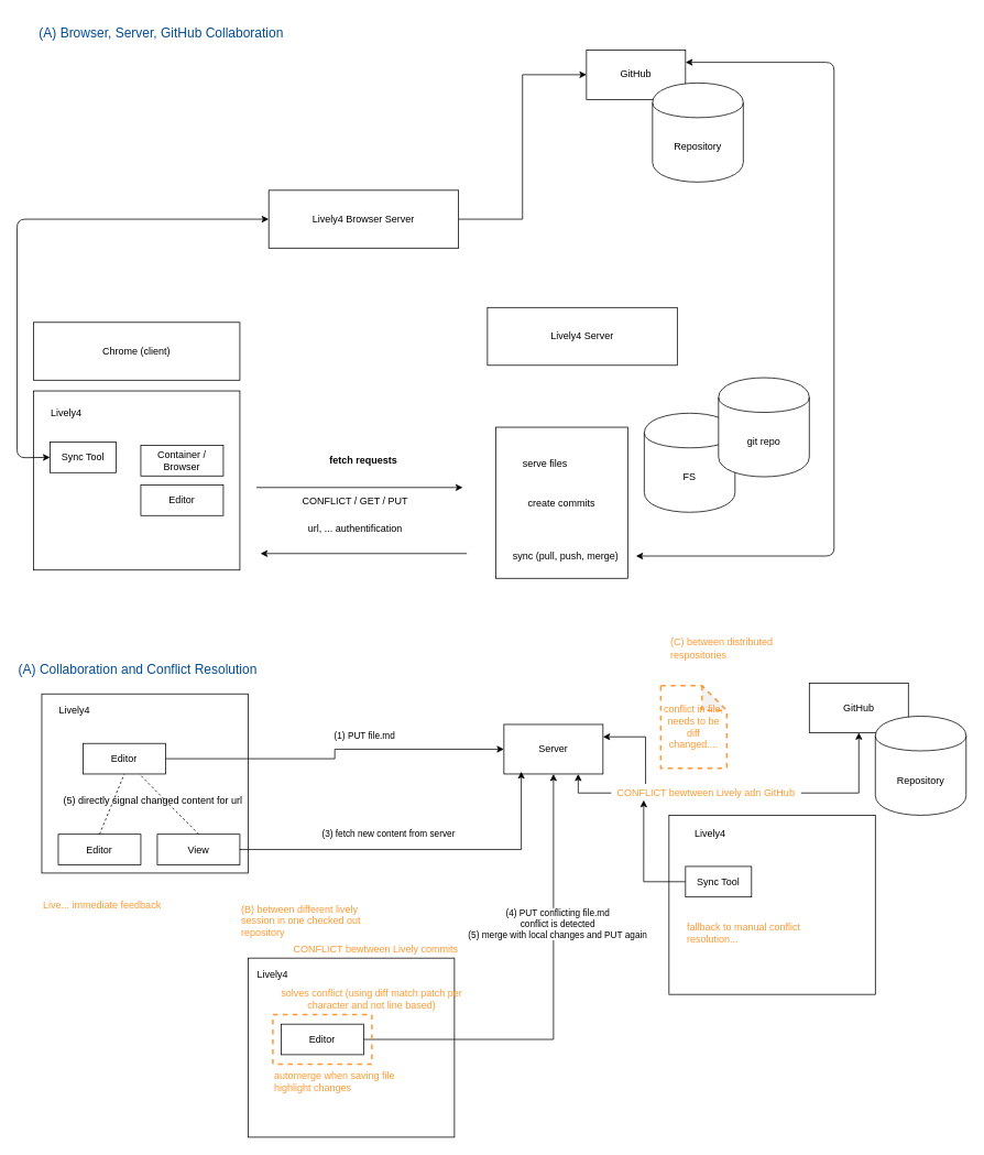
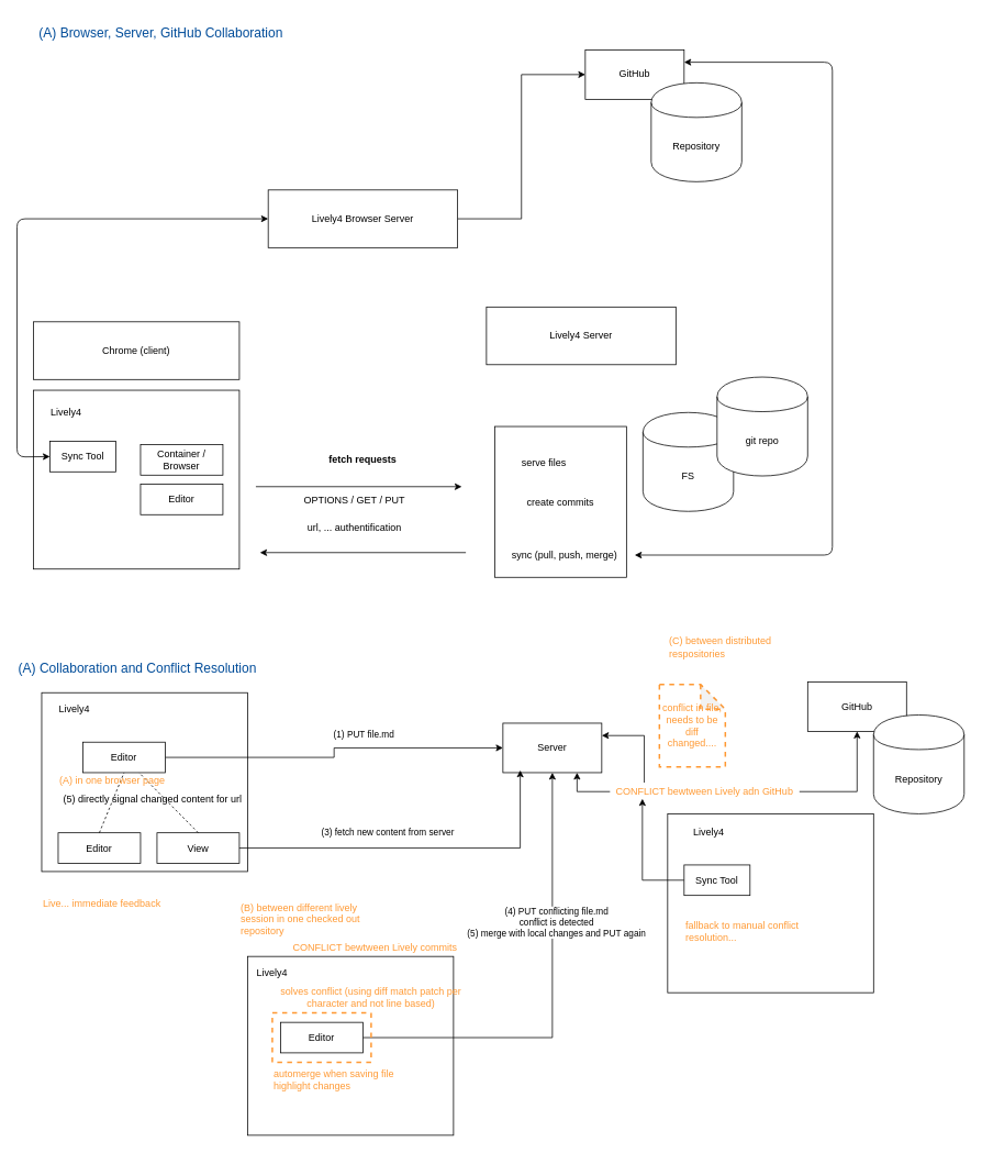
  <mxCell id="0" />
  <mxCell id="1" parent="0" />
  <mxCell id="2" value="" style="rounded=0;whiteSpace=wrap;html=1;" vertex="1" parent="1"><mxGeometry x="40" y="473" width="250" height="217" as="geometry" /></mxCell>
  <mxCell id="3" value="Chrome (client)" style="rounded=0;whiteSpace=wrap;html=1;" vertex="1" parent="1"><mxGeometry x="40" y="390" width="250" height="70" as="geometry" /></mxCell>
  <mxCell id="4" value="Container / Browser" style="rounded=0;whiteSpace=wrap;html=1;" vertex="1" parent="1"><mxGeometry x="170" y="539" width="100" height="37" as="geometry" /></mxCell>
  <mxCell id="5" value="Editor" style="rounded=0;whiteSpace=wrap;html=1;" vertex="1" parent="1"><mxGeometry x="170" y="587" width="100" height="37" as="geometry" /></mxCell>
  <mxCell id="6" value="Lively4 Server" style="rounded=0;whiteSpace=wrap;html=1;" vertex="1" parent="1"><mxGeometry x="590" y="372" width="230" height="70" as="geometry" /></mxCell>
  <mxCell id="7" value="" style="endArrow=classic;html=1;" edge="1" parent="1"><mxGeometry width="50" height="50" relative="1" as="geometry"><mxPoint x="310" as="sourcePoint" y="590" /><mxPoint x="560" as="targetPoint" y="590" /></mxGeometry></mxCell>
  <mxCell id="8" value="" style="endArrow=classic;html=1;" edge="1" parent="1"><mxGeometry width="50" height="50" relative="1" as="geometry"><mxPoint x="565" y="670" as="sourcePoint" /><mxPoint x="315" y="670" as="targetPoint" /></mxGeometry></mxCell>
  <mxCell id="9" value="&lt;b&gt;fetch requests&lt;/b&gt;" style="text;html=1;strokeColor=none;fillColor=none;align=center;verticalAlign=middle;whiteSpace=wrap;rounded=0;" vertex="1" parent="1"><mxGeometry x="380" y="547" width="120" height="20" as="geometry" /></mxCell>
- <mxCell id="10" value="CONFLICT / GET / PUT" style="text;html=1;strokeColor=none;fillColor=none;align=center;verticalAlign=middle;whiteSpace=wrap;rounded=0;" vertex="1" parent="1"><mxGeometry x="350" y="597" width="160" height="20" as="geometry" /></mxCell>
+ <mxCell id="10" value="OPTIONS / GET / PUT" style="text;html=1;strokeColor=none;fillColor=none;align=center;verticalAlign=middle;whiteSpace=wrap;rounded=0;" vertex="1" parent="1"><mxGeometry x="350" y="597" width="160" height="20" as="geometry" /></mxCell>
  <mxCell id="11" value="url, ... authentification" style="text;html=1;strokeColor=none;fillColor=none;align=center;verticalAlign=middle;whiteSpace=wrap;rounded=0;" vertex="1" parent="1"><mxGeometry x="370" y="630" width="120" height="20" as="geometry" /></mxCell>
  <mxCell id="12" value="FS" style="shape=cylinder;whiteSpace=wrap;html=1;boundedLbl=1;backgroundOutline=1;" vertex="1" parent="1"><mxGeometry x="780" y="500" width="110" height="120" as="geometry" /></mxCell>
  <mxCell id="13" value="git repo" style="shape=cylinder;whiteSpace=wrap;html=1;boundedLbl=1;backgroundOutline=1;" vertex="1" parent="1"><mxGeometry x="870" y="457" width="110" height="120" as="geometry" /></mxCell>
  <mxCell id="14" value="" style="rounded=0;whiteSpace=wrap;html=1;" vertex="1" parent="1"><mxGeometry x="600" y="517" width="160" height="183" as="geometry" /></mxCell>
  <mxCell id="15" value="serve files" style="text;html=1;strokeColor=none;fillColor=none;align=center;verticalAlign=middle;whiteSpace=wrap;rounded=0;" vertex="1" parent="1"><mxGeometry x="600" y="552" width="120" height="20" as="geometry" /></mxCell>
  <mxCell id="16" value="sync (pull, push, merge)" style="text;html=1;strokeColor=none;fillColor=none;align=center;verticalAlign=middle;whiteSpace=wrap;rounded=0;" vertex="1" parent="1"><mxGeometry x="600" y="663" width="170" height="20" as="geometry" /></mxCell>
  <mxCell id="17" style="edgeStyle=orthogonalEdgeStyle;rounded=0;orthogonalLoop=1;jettySize=auto;html=1;entryX=0;entryY=0.5;entryDx=0;entryDy=0;" edge="1" parent="1" source="18" target="22"><mxGeometry relative="1" as="geometry" /></mxCell>
  <mxCell id="18" value="Lively4 Browser Server" style="rounded=0;whiteSpace=wrap;html=1;" vertex="1" parent="1"><mxGeometry x="325" y="230" width="230" height="70" as="geometry" /></mxCell>
  <mxCell id="19" value="" style="endArrow=classic;startArrow=classic;html=1;exitX=0;exitY=0.5;exitDx=0;exitDy=0;entryX=0;entryY=0.5;entryDx=0;entryDy=0;" edge="1" parent="1" source="20" target="18"><mxGeometry width="50" height="50" relative="1" as="geometry"><mxPoint x="280" y="680" as="sourcePoint" /><mxPoint x="570" y="40" as="targetPoint" /><Array as="points"><mxPoint x="20" y="554" /><mxPoint x="20" y="265" /></Array></mxGeometry></mxCell>
  <mxCell id="20" value="Sync Tool" style="rounded=0;whiteSpace=wrap;html=1;" vertex="1" parent="1"><mxGeometry x="60" y="535" width="80" height="37" as="geometry" /></mxCell>
  <mxCell id="21" value="create commits" style="text;html=1;strokeColor=none;fillColor=none;align=center;verticalAlign=middle;whiteSpace=wrap;rounded=0;" vertex="1" parent="1"><mxGeometry x="620" y="598.5" width="120" height="20" as="geometry" /></mxCell>
  <mxCell id="22" value="GitHub" style="rounded=0;whiteSpace=wrap;html=1;" vertex="1" parent="1"><mxGeometry x="710" y="60" width="120" height="60" as="geometry" /></mxCell>
  <mxCell id="23" value="Repository" style="shape=cylinder;whiteSpace=wrap;html=1;boundedLbl=1;backgroundOutline=1;" vertex="1" parent="1"><mxGeometry x="790" y="100" width="110" height="120" as="geometry" /></mxCell>
  <mxCell id="24" value="" style="endArrow=classic;startArrow=classic;html=1;exitX=1;exitY=0.5;exitDx=0;exitDy=0;entryX=1;entryY=0.25;entryDx=0;entryDy=0;" edge="1" parent="1" source="16" target="22"><mxGeometry width="50" height="50" relative="1" as="geometry"><mxPoint x="1040" y="620" as="sourcePoint" /><mxPoint x="1090" y="570" as="targetPoint" /><Array as="points"><mxPoint x="1010" y="673" /><mxPoint x="1010" y="75" /></Array></mxGeometry></mxCell>
  <mxCell id="25" value="(A) Collaboration and Conflict Resolution" style="text;html=1;strokeColor=none;fillColor=none;align=left;verticalAlign=middle;whiteSpace=wrap;rounded=0;direction=south;fontSize=16;fontColor=#004C99;" vertex="1" parent="1"><mxGeometry x="20" y="790" width="310" height="40" as="geometry" /></mxCell>
  <mxCell id="26" value="Lively4" style="text;html=1;strokeColor=none;fillColor=none;align=center;verticalAlign=middle;whiteSpace=wrap;rounded=0;" vertex="1" parent="1"><mxGeometry x="60" y="490" width="40" height="20" as="geometry" /></mxCell>
  <mxCell id="27" value="(A) Browser, Server, GitHub Collaboration" style="text;html=1;strokeColor=none;fillColor=none;align=center;verticalAlign=middle;whiteSpace=wrap;rounded=0;direction=south;fontSize=16;fontColor=#004C99;" vertex="1" parent="1"><mxGeometry x="40" y="20" width="310" height="40" as="geometry" /></mxCell>
  <mxCell id="28" value="" style="rounded=0;whiteSpace=wrap;html=1;" vertex="1" parent="1"><mxGeometry x="50" y="840" width="250" height="217" as="geometry" /></mxCell>
  <mxCell id="29" style="edgeStyle=orthogonalEdgeStyle;rounded=0;orthogonalLoop=1;jettySize=auto;html=1;entryX=0;entryY=0.5;entryDx=0;entryDy=0;" edge="1" parent="1" source="31" target="35"><mxGeometry relative="1" as="geometry" /></mxCell>
  <mxCell id="30" value="(1) PUT file.md" style="edgeLabel;html=1;align=center;verticalAlign=middle;resizable=0;points=[];" vertex="1" connectable="0" parent="29"><mxGeometry x="0.247" y="1" relative="1" as="geometry"><mxPoint x="-11.5" y="-16" as="offset" /></mxGeometry></mxCell>
  <mxCell id="31" value="Editor" style="rounded=0;whiteSpace=wrap;html=1;" vertex="1" parent="1"><mxGeometry x="100" y="900" width="100" height="37" as="geometry" /></mxCell>
  <mxCell id="32" value="Lively4" style="text;html=1;strokeColor=none;fillColor=none;align=center;verticalAlign=middle;whiteSpace=wrap;rounded=0;" vertex="1" parent="1"><mxGeometry x="70" y="850" width="40" height="20" as="geometry" /></mxCell>
  <mxCell id="33" value="Editor" style="rounded=0;whiteSpace=wrap;html=1;" vertex="1" parent="1"><mxGeometry x="70" y="1010" width="100" height="37" as="geometry" /></mxCell>
  <mxCell id="34" value="View" style="rounded=0;whiteSpace=wrap;html=1;" vertex="1" parent="1"><mxGeometry x="190" y="1010" width="100" height="37" as="geometry" /></mxCell>
  <mxCell id="35" value="Server" style="rounded=0;whiteSpace=wrap;html=1;" vertex="1" parent="1"><mxGeometry x="610" y="877" width="120" height="60" as="geometry" /></mxCell>
  <mxCell id="36" value="" style="endArrow=none;dashed=1;html=1;entryX=0.5;entryY=1;entryDx=0;entryDy=0;exitX=0.5;exitY=0;exitDx=0;exitDy=0;" edge="1" parent="1" source="33" target="31"><mxGeometry width="50" height="50" relative="1" as="geometry"><mxPoint x="320" y="1020" as="sourcePoint" /><mxPoint x="370" y="970" as="targetPoint" /></mxGeometry></mxCell>
  <mxCell id="37" value="" style="endArrow=none;dashed=1;html=1;exitX=0.5;exitY=0;exitDx=0;exitDy=0;" edge="1" parent="1" source="34" target="31"><mxGeometry width="50" height="50" relative="1" as="geometry"><mxPoint x="130" y="1020" as="sourcePoint" /><mxPoint x="160" y="947" as="targetPoint" /></mxGeometry></mxCell>
  <mxCell id="38" value="(5) directly signal changed content for url" style="text;html=1;strokeColor=none;fillColor=none;align=center;verticalAlign=middle;whiteSpace=wrap;rounded=0;" vertex="1" parent="1"><mxGeometry x="70" y="960" width="230" height="20" as="geometry" /></mxCell>
  <mxCell id="39" style="edgeStyle=orthogonalEdgeStyle;rounded=0;orthogonalLoop=1;jettySize=auto;html=1;entryX=0.175;entryY=0.952;entryDx=0;entryDy=0;entryPerimeter=0;" edge="1" parent="1" source="34" target="35"><mxGeometry relative="1" as="geometry"><mxPoint x="210" y="928.471" as="sourcePoint" /><mxPoint x="620" y="917" as="targetPoint" /></mxGeometry></mxCell>
  <mxCell id="40" value="(3) fetch new content from server" style="edgeLabel;html=1;align=center;verticalAlign=middle;resizable=0;points=[];" vertex="1" connectable="0" parent="39"><mxGeometry x="0.247" y="1" relative="1" as="geometry"><mxPoint x="-91.72" y="-17.52" as="offset" /></mxGeometry></mxCell>
  <mxCell id="41" value="" style="rounded=0;whiteSpace=wrap;html=1;" vertex="1" parent="1"><mxGeometry x="300" y="1160" width="250" height="217" as="geometry" /></mxCell>
  <mxCell id="42" style="edgeStyle=orthogonalEdgeStyle;rounded=0;orthogonalLoop=1;jettySize=auto;html=1;" edge="1" parent="1" source="44" target="35"><mxGeometry relative="1" as="geometry" /></mxCell>
  <mxCell id="43" value="(4) PUT conflicting file.md&lt;br&gt;conflict is detected&lt;br&gt;(5) merge with local changes and PUT again" style="edgeLabel;html=1;align=center;verticalAlign=middle;resizable=0;points=[];" vertex="1" connectable="0" parent="42"><mxGeometry x="0.342" y="-4" relative="1" as="geometry"><mxPoint as="offset" /></mxGeometry></mxCell>
  <mxCell id="44" value="Editor" style="rounded=0;whiteSpace=wrap;html=1;" vertex="1" parent="1"><mxGeometry x="340" y="1240" width="100" height="37" as="geometry" /></mxCell>
  <mxCell id="45" value="" style="rounded=0;whiteSpace=wrap;html=1;fillColor=none;dashed=1;strokeColor=#FF9933;strokeWidth=2;" vertex="1" parent="1"><mxGeometry x="330" y="1228.5" width="120" height="60" as="geometry" /></mxCell>
+ <mxCell id="46" value="(A) in one browser page" style="text;html=1;strokeColor=none;fillColor=none;align=left;verticalAlign=middle;whiteSpace=wrap;rounded=0;dashed=1;fontColor=#FF9933;" vertex="1" parent="1"><mxGeometry x="70" y="937" width="160" height="20" as="geometry" /></mxCell>
  <mxCell id="47" value="solves conflict (using diff match patch per character and not line based)" style="text;html=1;strokeColor=none;fillColor=none;align=center;verticalAlign=middle;whiteSpace=wrap;rounded=0;dashed=1;fontColor=#FF9933;" vertex="1" parent="1"><mxGeometry x="335" y="1200" width="230" height="20" as="geometry" /></mxCell>
  <mxCell id="48" style="edgeStyle=orthogonalEdgeStyle;rounded=0;orthogonalLoop=1;jettySize=auto;html=1;fontColor=#FF9933;" edge="1" parent="1" source="51" target="52"><mxGeometry relative="1" as="geometry" /></mxCell>
  <mxCell id="49" style="edgeStyle=orthogonalEdgeStyle;rounded=0;orthogonalLoop=1;jettySize=auto;html=1;entryX=0.75;entryY=1;entryDx=0;entryDy=0;fontColor=#FF9933;" edge="1" parent="1" source="51" target="35"><mxGeometry relative="1" as="geometry" /></mxCell>
  <mxCell id="50" style="edgeStyle=orthogonalEdgeStyle;rounded=0;orthogonalLoop=1;jettySize=auto;html=1;entryX=1;entryY=0.25;entryDx=0;entryDy=0;fontColor=#FF9933;exitX=0.181;exitY=-0.047;exitDx=0;exitDy=0;exitPerimeter=0;" edge="1" parent="1" source="51" target="35"><mxGeometry relative="1" as="geometry" /></mxCell>
  <mxCell id="51" value="CONFLICT bewtween Lively adn GitHub" style="text;html=1;strokeColor=none;fillColor=none;align=center;verticalAlign=middle;whiteSpace=wrap;rounded=0;dashed=1;fontColor=#FF9933;" vertex="1" parent="1"><mxGeometry x="740" y="950" width="230" height="20" as="geometry" /></mxCell>
  <mxCell id="52" value="GitHub" style="rounded=0;whiteSpace=wrap;html=1;" vertex="1" parent="1"><mxGeometry x="980" y="827" width="120" height="60" as="geometry" /></mxCell>
  <mxCell id="53" value="Repository" style="shape=cylinder;whiteSpace=wrap;html=1;boundedLbl=1;backgroundOutline=1;" vertex="1" parent="1"><mxGeometry x="1060" y="867" width="110" height="120" as="geometry" /></mxCell>
  <mxCell id="54" value="Lively4" style="text;html=1;strokeColor=none;fillColor=none;align=center;verticalAlign=middle;whiteSpace=wrap;rounded=0;" vertex="1" parent="1"><mxGeometry x="310" y="1170" width="40" height="20" as="geometry" /></mxCell>
  <mxCell id="55" value="" style="rounded=0;whiteSpace=wrap;html=1;" vertex="1" parent="1"><mxGeometry x="810" y="987" width="250" height="217" as="geometry" /></mxCell>
  <mxCell id="56" style="edgeStyle=orthogonalEdgeStyle;rounded=0;orthogonalLoop=1;jettySize=auto;html=1;exitX=0;exitY=0.5;exitDx=0;exitDy=0;fontColor=#FF9933;entryX=0.171;entryY=0.938;entryDx=0;entryDy=0;entryPerimeter=0;" edge="1" parent="1" source="57" target="51"><mxGeometry relative="1" as="geometry" /></mxCell>
  <mxCell id="57" value="Sync Tool" style="rounded=0;whiteSpace=wrap;html=1;" vertex="1" parent="1"><mxGeometry x="830" y="1049" width="80" height="37" as="geometry" /></mxCell>
  <mxCell id="58" value="Lively4" style="text;html=1;strokeColor=none;fillColor=none;align=center;verticalAlign=middle;whiteSpace=wrap;rounded=0;" vertex="1" parent="1"><mxGeometry x="840" y="1000" width="40" height="20" as="geometry" /></mxCell>
  <mxCell id="59" value="conflict in file,&lt;br&gt;needs to be diff changed...." style="shape=note;whiteSpace=wrap;html=1;backgroundOutline=1;darkOpacity=0.05;dashed=1;strokeColor=#FF9933;strokeWidth=2;fillColor=none;fontColor=#FF9933;" vertex="1" parent="1"><mxGeometry x="800" y="830" width="80" height="100" as="geometry" /></mxCell>
  <mxCell id="60" value="CONFLICT bewtween Lively commits" style="text;html=1;strokeColor=none;fillColor=none;align=center;verticalAlign=middle;whiteSpace=wrap;rounded=0;dashed=1;fontColor=#FF9933;" vertex="1" parent="1"><mxGeometry x="340" y="1140" width="230" height="20" as="geometry" /></mxCell>
  <mxCell id="61" value="(B) between different lively session in one checked out repository" style="text;html=1;strokeColor=none;fillColor=none;align=left;verticalAlign=middle;whiteSpace=wrap;rounded=0;dashed=1;fontColor=#FF9933;" vertex="1" parent="1"><mxGeometry x="290" y="1090" width="160" height="50" as="geometry" /></mxCell>
  <mxCell id="62" value="(C) between distributed respositories" style="text;html=1;strokeColor=none;fillColor=none;align=left;verticalAlign=middle;whiteSpace=wrap;rounded=0;dashed=1;fontColor=#FF9933;" vertex="1" parent="1"><mxGeometry x="810" y="760" width="160" height="50" as="geometry" /></mxCell>
  <mxCell id="63" value="Live... immediate feedback" style="text;html=1;strokeColor=none;fillColor=none;align=left;verticalAlign=middle;whiteSpace=wrap;rounded=0;dashed=1;fontColor=#FF9933;" vertex="1" parent="1"><mxGeometry x="50" y="1085.5" width="160" height="20" as="geometry" /></mxCell>
  <mxCell id="64" value="automerge when saving file&lt;br&gt;highlight changes" style="text;html=1;strokeColor=none;fillColor=none;align=left;verticalAlign=middle;whiteSpace=wrap;rounded=0;dashed=1;fontColor=#FF9933;" vertex="1" parent="1"><mxGeometry x="330" y="1300" width="160" height="20" as="geometry" /></mxCell>
  <mxCell id="65" value="fallback to manual conflict resolution...&amp;nbsp;" style="text;html=1;strokeColor=none;fillColor=none;align=left;verticalAlign=middle;whiteSpace=wrap;rounded=0;dashed=1;fontColor=#FF9933;" vertex="1" parent="1"><mxGeometry x="830" y="1120" width="160" height="20" as="geometry" /></mxCell>
